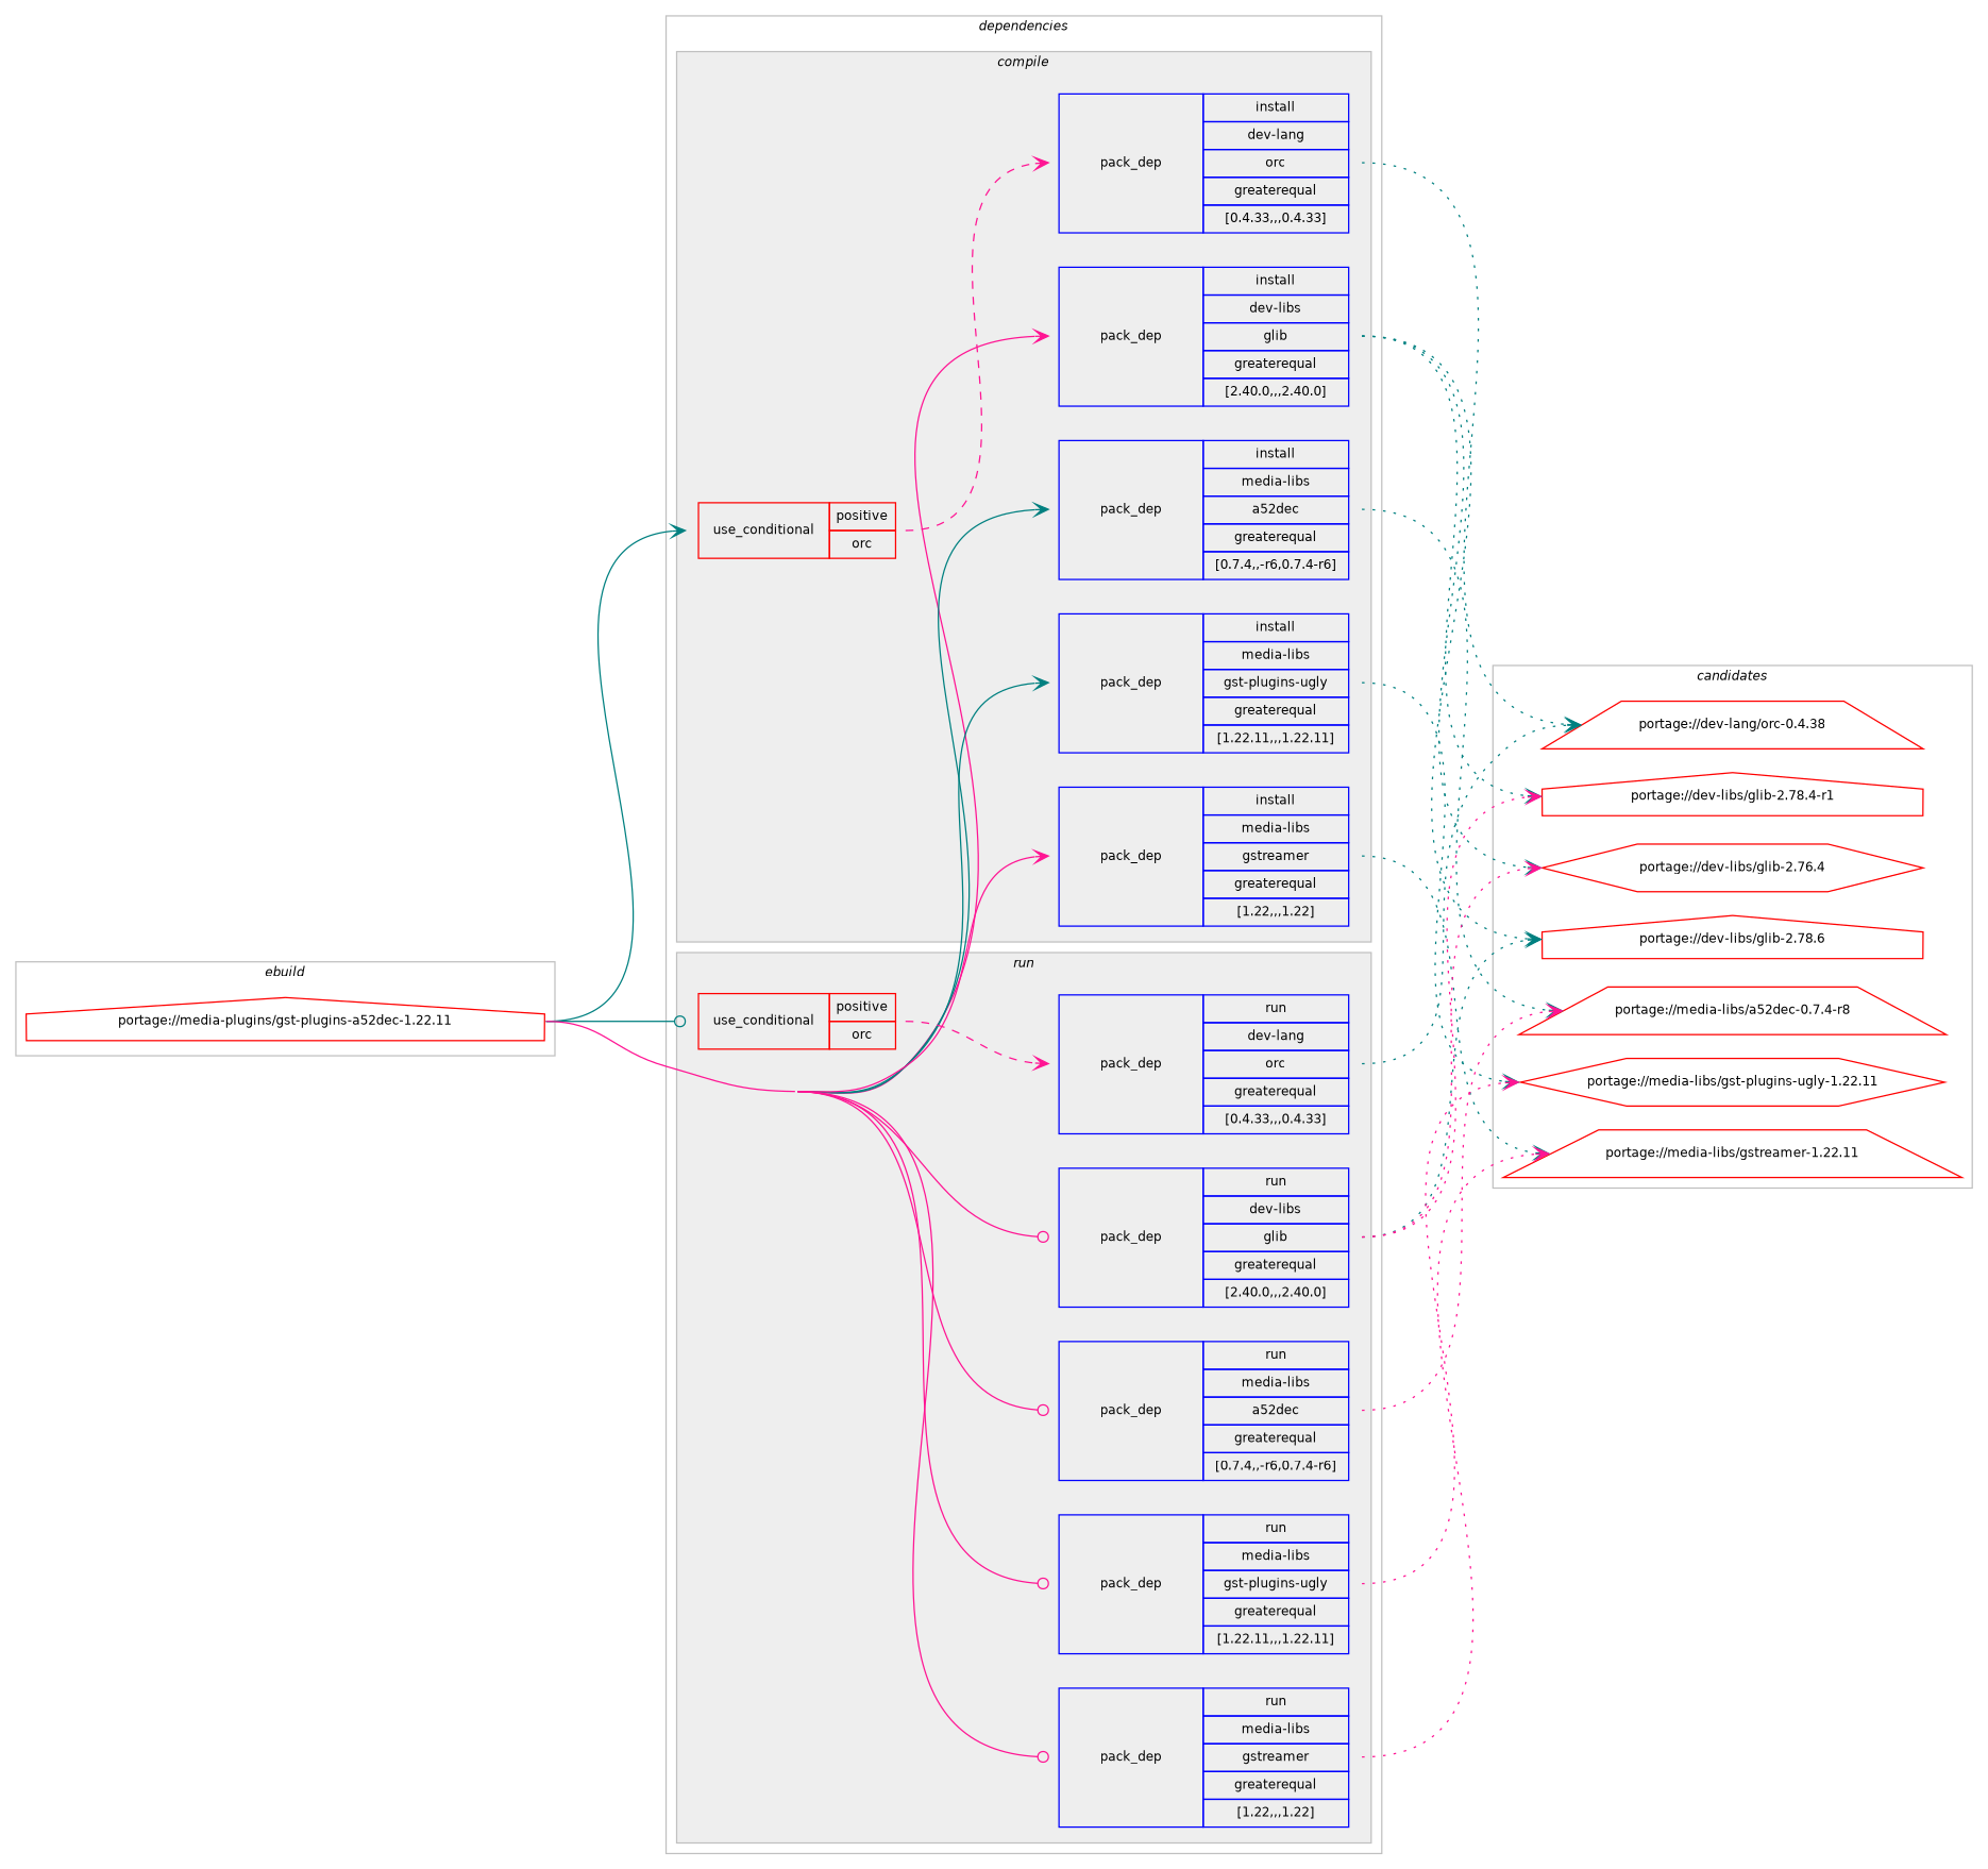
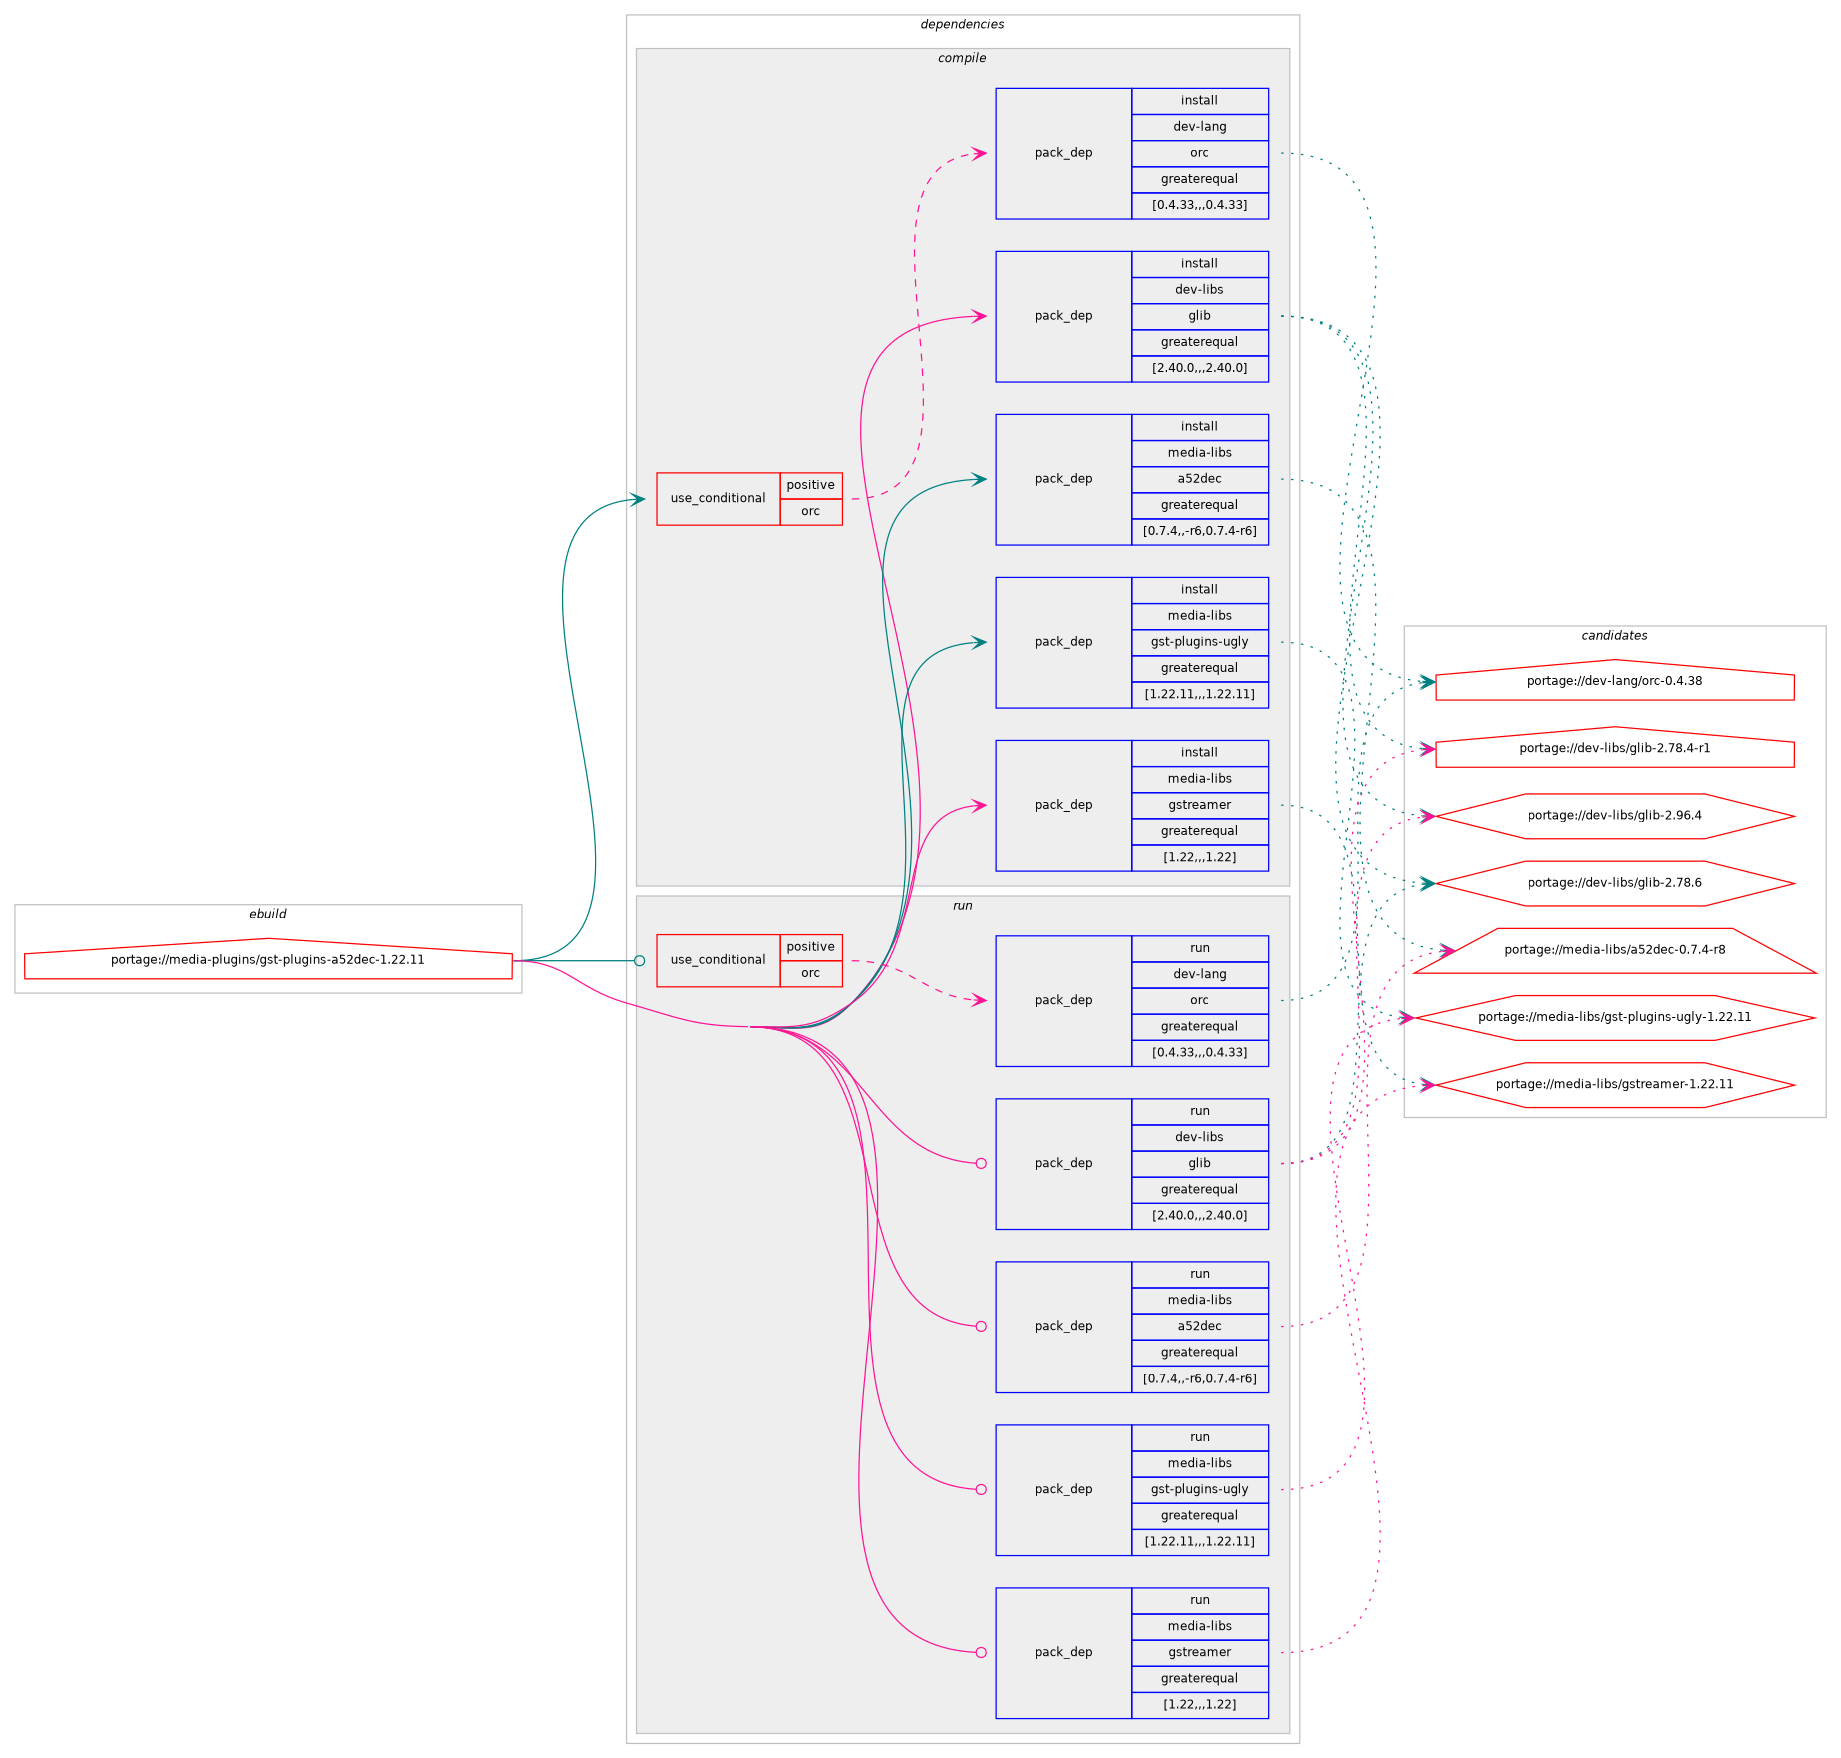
  digraph {
    compound=true
    concentrate=true
    fontname=Helvetica
    fontsize=10
    newrank=true
    rankdir=LR
    ranksep=1.5
    node [color=red fontname=Helvetica fontsize=10 shape=none]
    edge [arrowhead=vee color=teal headport=w style=dotted tailport=e weight=100]
    n1 [label="portage://media-plugins/gst-plugins-a52dec-1.22.11" shape=house width=4]
    n2 [color=blue label=<<TABLE BORDER="0" CELLBORDER="1" CELLSPACING="0" CELLPADDING="4" WIDTH="220"><TR><TD ROWSPAN="6" CELLPADDING="30">pack_dep</TD></TR><TR><TD WIDTH="110">install</TD></TR><TR><TD>dev-lang</TD></TR><TR><TD>orc</TD></TR><TR><TD>greaterequal</TD></TR><TR><TD>[0.4.33,,,0.4.33]</TD></TR></TABLE>>]
    n3 [label=<<TABLE BORDER="0" CELLBORDER="1" CELLSPACING="0" CELLPADDING="4"><TR><TD ROWSPAN="3" CELLPADDING="10">use_conditional</TD></TR><TR><TD>positive</TD></TR><TR><TD>orc</TD></TR></TABLE>>]
    n4 [color=blue label=<<TABLE BORDER="0" CELLBORDER="1" CELLSPACING="0" CELLPADDING="4" WIDTH="220"><TR><TD ROWSPAN="6" CELLPADDING="30">pack_dep</TD></TR><TR><TD WIDTH="110">install</TD></TR><TR><TD>dev-libs</TD></TR><TR><TD>glib</TD></TR><TR><TD>greaterequal</TD></TR><TR><TD>[2.40.0,,,2.40.0]</TD></TR></TABLE>>]
    n5 [color=blue label=<<TABLE BORDER="0" CELLBORDER="1" CELLSPACING="0" CELLPADDING="4" WIDTH="220"><TR><TD ROWSPAN="6" CELLPADDING="30">pack_dep</TD></TR><TR><TD WIDTH="110">install</TD></TR><TR><TD>media-libs</TD></TR><TR><TD>a52dec</TD></TR><TR><TD>greaterequal</TD></TR><TR><TD>[0.7.4,,-r6,0.7.4-r6]</TD></TR></TABLE>>]
    n6 [color=blue label=<<TABLE BORDER="0" CELLBORDER="1" CELLSPACING="0" CELLPADDING="4" WIDTH="220"><TR><TD ROWSPAN="6" CELLPADDING="30">pack_dep</TD></TR><TR><TD WIDTH="110">install</TD></TR><TR><TD>media-libs</TD></TR><TR><TD>gst-plugins-ugly</TD></TR><TR><TD>greaterequal</TD></TR><TR><TD>[1.22.11,,,1.22.11]</TD></TR></TABLE>>]
    n7 [color=blue label=<<TABLE BORDER="0" CELLBORDER="1" CELLSPACING="0" CELLPADDING="4" WIDTH="220"><TR><TD ROWSPAN="6" CELLPADDING="30">pack_dep</TD></TR><TR><TD WIDTH="110">install</TD></TR><TR><TD>media-libs</TD></TR><TR><TD>gstreamer</TD></TR><TR><TD>greaterequal</TD></TR><TR><TD>[1.22,,,1.22]</TD></TR></TABLE>>]
    n8 [color=blue label=<<TABLE BORDER="0" CELLBORDER="1" CELLSPACING="0" CELLPADDING="4" WIDTH="220"><TR><TD ROWSPAN="6" CELLPADDING="30">pack_dep</TD></TR><TR><TD WIDTH="110">run</TD></TR><TR><TD>dev-lang</TD></TR><TR><TD>orc</TD></TR><TR><TD>greaterequal</TD></TR><TR><TD>[0.4.33,,,0.4.33]</TD></TR></TABLE>>]
    n9 [label=<<TABLE BORDER="0" CELLBORDER="1" CELLSPACING="0" CELLPADDING="4"><TR><TD ROWSPAN="3" CELLPADDING="10">use_conditional</TD></TR><TR><TD>positive</TD></TR><TR><TD>orc</TD></TR></TABLE>>]
    n10 [color=blue label=<<TABLE BORDER="0" CELLBORDER="1" CELLSPACING="0" CELLPADDING="4" WIDTH="220"><TR><TD ROWSPAN="6" CELLPADDING="30">pack_dep</TD></TR><TR><TD WIDTH="110">run</TD></TR><TR><TD>dev-libs</TD></TR><TR><TD>glib</TD></TR><TR><TD>greaterequal</TD></TR><TR><TD>[2.40.0,,,2.40.0]</TD></TR></TABLE>>]
    n11 [color=blue label=<<TABLE BORDER="0" CELLBORDER="1" CELLSPACING="0" CELLPADDING="4" WIDTH="220"><TR><TD ROWSPAN="6" CELLPADDING="30">pack_dep</TD></TR><TR><TD WIDTH="110">run</TD></TR><TR><TD>media-libs</TD></TR><TR><TD>a52dec</TD></TR><TR><TD>greaterequal</TD></TR><TR><TD>[0.7.4,,-r6,0.7.4-r6]</TD></TR></TABLE>>]
    n12 [color=blue label=<<TABLE BORDER="0" CELLBORDER="1" CELLSPACING="0" CELLPADDING="4" WIDTH="220"><TR><TD ROWSPAN="6" CELLPADDING="30">pack_dep</TD></TR><TR><TD WIDTH="110">run</TD></TR><TR><TD>media-libs</TD></TR><TR><TD>gst-plugins-ugly</TD></TR><TR><TD>greaterequal</TD></TR><TR><TD>[1.22.11,,,1.22.11]</TD></TR></TABLE>>]
    n13 [color=blue label=<<TABLE BORDER="0" CELLBORDER="1" CELLSPACING="0" CELLPADDING="4" WIDTH="220"><TR><TD ROWSPAN="6" CELLPADDING="30">pack_dep</TD></TR><TR><TD WIDTH="110">run</TD></TR><TR><TD>media-libs</TD></TR><TR><TD>gstreamer</TD></TR><TR><TD>greaterequal</TD></TR><TR><TD>[1.22,,,1.22]</TD></TR></TABLE>>]
-   n14 [label="portage://dev-lang/orc-0.4.38" shape=trapezium width=4]
-   n15 [label="portage://dev-libs/glib-2.78.6" shape=house width=4]
+   n14 [label="portage://dev-lang/orc-0.4.38" shape=house width=4]
+   n15 [label="portage://dev-libs/glib-2.78.6" shape=hexagon width=4]
    n16 [label="portage://dev-libs/glib-2.78.4-r1" shape=house width=4]
-   n17 [label="portage://dev-libs/glib-2.76.4" shape=hexagon width=4]
+   n17 [label="portage://dev-libs/glib-2.96.4" shape=hexagon width=4]
    n18 [label="portage://media-libs/a52dec-0.7.4-r8" shape=trapezium width=4]
    n19 [label="portage://media-libs/gst-plugins-ugly-1.22.11" shape=hexagon width=4]
-   n20 [label="portage://media-libs/gstreamer-1.22.11" shape=trapezium width=4]
+   n20 [label="portage://media-libs/gstreamer-1.22.11" shape=hexagon width=4]
    subgraph cluster_1 {
      color=gray
      label=<<i>ebuild</i>>
      n1
    }
    subgraph cluster_2 {
      color=gray
      label=<<i>dependencies</i>>
      subgraph cluster_3 {
        color=gray
        fillcolor="#eeeeee"
        label=<<i>compile</i>>
        style=filled
        subgraph sub_4 {
          color=gray
          fillcolor="#eeeeee"
          label=<<i>compile</i>>
          style=filled
          n3
          subgraph sub_5 {
            color=gray
            fillcolor="#eeeeee"
            label=<<i>compile</i>>
            style=filled
            n2
          }
        }
        subgraph sub_6 {
          color=gray
          fillcolor="#eeeeee"
          label=<<i>compile</i>>
          style=filled
          n4
        }
        subgraph sub_7 {
          color=gray
          fillcolor="#eeeeee"
          label=<<i>compile</i>>
          style=filled
          n5
        }
        subgraph sub_8 {
          color=gray
          fillcolor="#eeeeee"
          label=<<i>compile</i>>
          style=filled
          n6
        }
        subgraph sub_9 {
          color=gray
          fillcolor="#eeeeee"
          label=<<i>compile</i>>
          style=filled
          n7
        }
      }
      subgraph cluster_10 {
        color=gray
        fillcolor="#eeeeee"
        label=<<i>compile and run</i>>
        style=filled
      }
      subgraph cluster_11 {
        color=gray
        fillcolor="#eeeeee"
        label=<<i>run</i>>
        style=filled
        subgraph sub_12 {
          color=gray
          fillcolor="#eeeeee"
          label=<<i>run</i>>
          style=filled
          n9
          subgraph sub_13 {
            color=gray
            fillcolor="#eeeeee"
            label=<<i>run</i>>
            style=filled
            n8
          }
        }
        subgraph sub_14 {
          color=gray
          fillcolor="#eeeeee"
          label=<<i>run</i>>
          style=filled
          n10
        }
        subgraph sub_15 {
          color=gray
          fillcolor="#eeeeee"
          label=<<i>run</i>>
          style=filled
          n11
        }
        subgraph sub_16 {
          color=gray
          fillcolor="#eeeeee"
          label=<<i>run</i>>
          style=filled
          n12
        }
        subgraph sub_17 {
          color=gray
          fillcolor="#eeeeee"
          label=<<i>run</i>>
          style=filled
          n13
        }
      }
    }
    subgraph cluster_18 {
      color=gray
      label=<<i>candidates</i>>
      rank=same
      subgraph sub_19 {
        color=black
        label=<<i>candidates</i>>
        nodesep=1
        rank=same
        n14
      }
      subgraph sub_20 {
        color=black
        label=<<i>candidates</i>>
        nodesep=1
        rank=same
        n15
        n16
        n17
      }
      subgraph sub_21 {
        color=black
        label=<<i>candidates</i>>
        nodesep=1
        rank=same
        n18
      }
      subgraph sub_22 {
        color=black
        label=<<i>candidates</i>>
        nodesep=1
        rank=same
        n19
      }
      subgraph sub_23 {
        color=black
        label=<<i>candidates</i>>
        nodesep=1
        rank=same
        n20
      }
      subgraph sub_24 {
        color=black
        label=<<i>candidates</i>>
        nodesep=1
        rank=same
        n14
      }
      subgraph sub_25 {
        color=black
        label=<<i>candidates</i>>
        nodesep=1
        rank=same
        n15
        n16
        n17
      }
      subgraph sub_26 {
        color=black
        label=<<i>candidates</i>>
        nodesep=1
        rank=same
        n18
      }
      subgraph sub_27 {
        color=black
        label=<<i>candidates</i>>
        nodesep=1
        rank=same
        n19
      }
      subgraph sub_28 {
        color=black
        label=<<i>candidates</i>>
        nodesep=1
        rank=same
        n20
      }
    }
    n1 -> n3 [style=solid weight=20]
    n1 -> n4 [color=deeppink style=solid weight=20]
    n1 -> n5 [style=solid weight=20]
    n1 -> n6 [style=solid weight=20]
    n1 -> n7 [color=deeppink style=solid weight=20]
    n1 -> n9 [arrowhead=odot style=solid weight=20]
    n1 -> n10 [arrowhead=odot color=deeppink style=solid weight=20]
    n1 -> n11 [arrowhead=odot color=deeppink style=solid weight=20]
    n1 -> n12 [arrowhead=odot color=deeppink style=solid weight=20]
    n1 -> n13 [arrowhead=odot color=deeppink style=solid weight=20]
    n2 -> n14
    n3 -> n2 [color=deeppink style=dashed weight=20]
    n4 -> n15
    n4 -> n16
    n4 -> n17
    n5 -> n18
    n6 -> n19
    n7 -> n20
    n8 -> n14
    n9 -> n8 [color=deeppink style=dashed weight=20]
    n10 -> n15
    n10 -> n16 [color=deeppink]
    n10 -> n17 [color=deeppink]
    n11 -> n18 [color=deeppink]
    n12 -> n19 [color=deeppink]
    n13 -> n20 [color=deeppink]
  }
